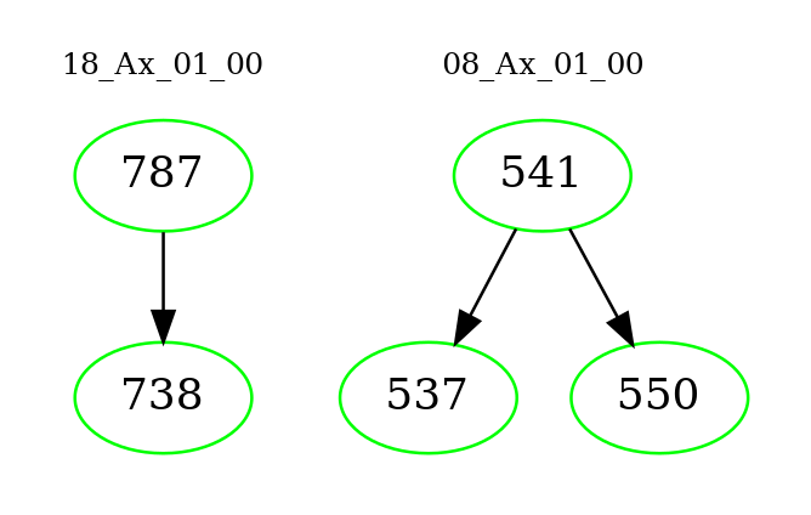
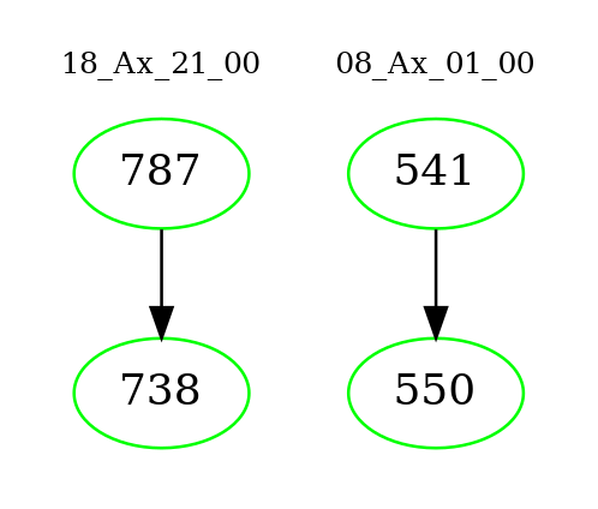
  digraph {
    node [color=green]
    edge [color=black]
    n1 [label=787]
    n2 [label=738]
    n3 [label=541]
-   n4 [label=537]
    n5 [label=550]
    subgraph cluster_1 {
      color=white
      fontsize=10
-     label="18_Ax_01_00"
+     label="18_Ax_21_00"
      n1
      n2
    }
    subgraph cluster_2 {
      color=white
      fontsize=10
      label="08_Ax_01_00"
      n3
-     n4
      n5
    }
    n1 -> n2
-   n3 -> n4
    n3 -> n5
  }
